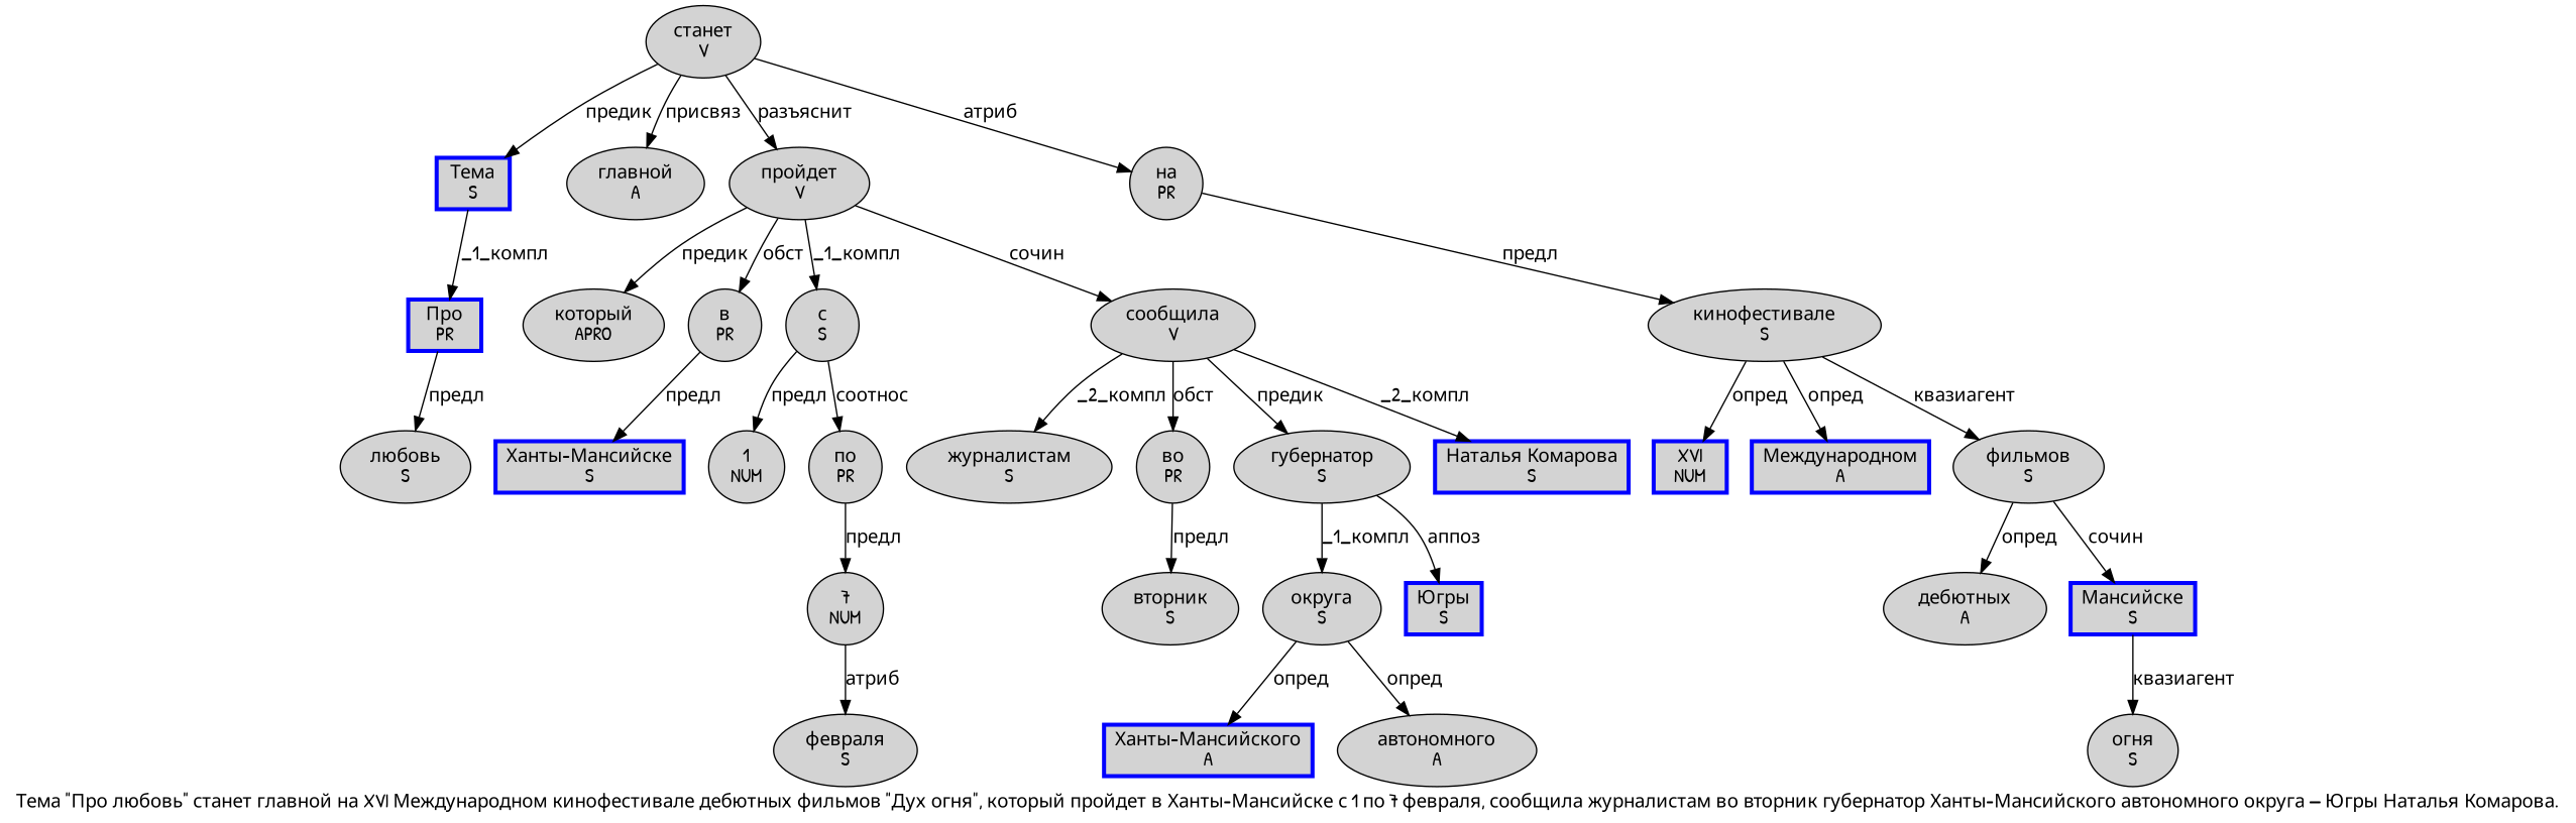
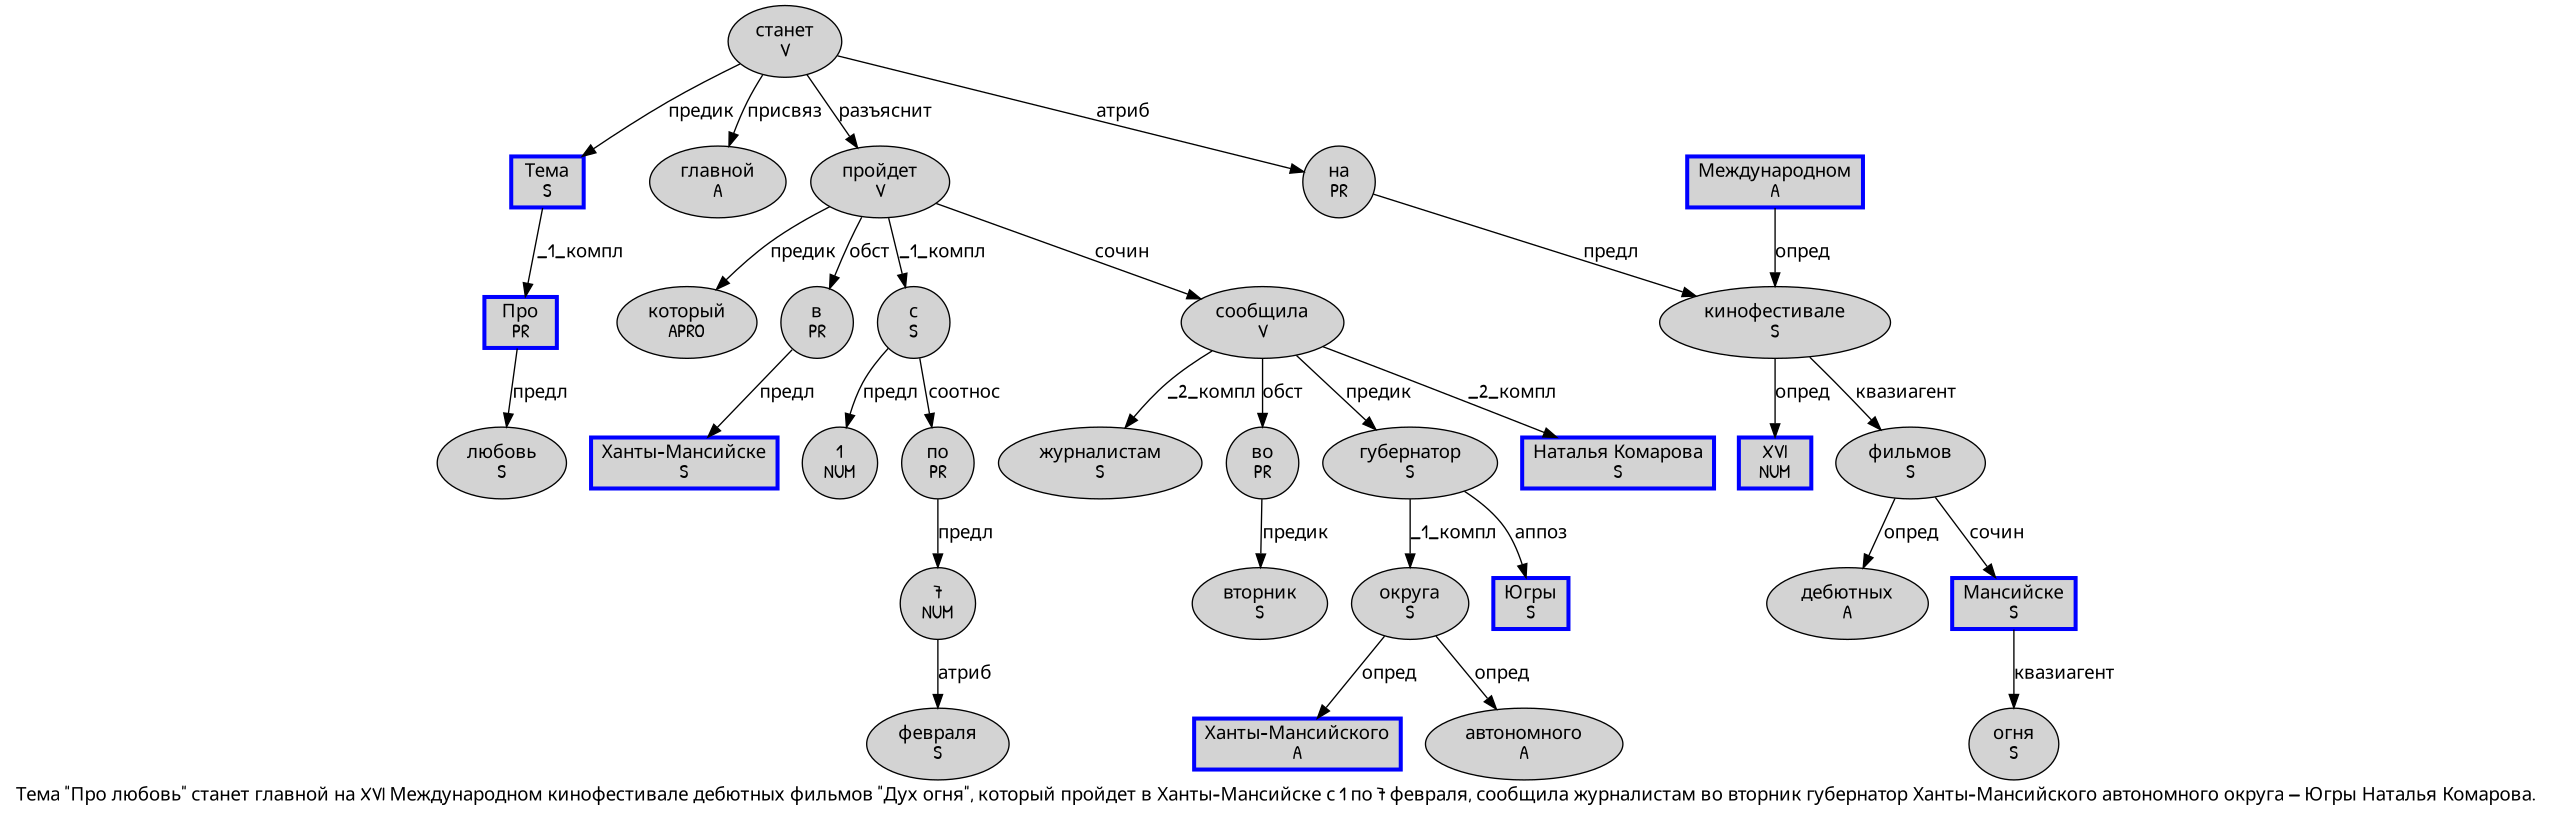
  digraph {
    fontname="Patrick Hand"
    label="Тема \"Про любовь\" станет главной на XVI Международном кинофестивале дебютных фильмов \"Дух огня\", который пройдет в Ханты-Мансийске с 1 по 7 февраля, сообщила журналистам во вторник губернатор Ханты-Мансийского автономного округа — Югры Наталья Комарова."
    node [fillcolor=lightgray fontname="Patrick Hand" penwidth=1 shape=ellipse style=filled]
    edge [fontname="Patrick Hand"]
    n1 [color=blue label="Тема\nS" penwidth=3 shape=box]
    n2 [color=blue label="Про\nPR" penwidth=3 shape=box]
    n3 [label="любовь\nS"]
    n4 [label="станет\nV"]
    n5 [label="главной\nA"]
    n6 [label="пройдет\nV"]
    n7 [label="на\nPR"]
    n8 [label="который\nAPRO"]
    n9 [label="в\nPR"]
    n10 [label="с\nS"]
    n11 [label="сообщила\nV"]
    n12 [label="кинофестивале\nS"]
    n13 [color=blue label="XVI\nNUM" penwidth=3 shape=box]
    n14 [color=blue label="Международном\nA" penwidth=3 shape=box]
    n15 [label="фильмов\nS"]
    n16 [label="дебютных\nA"]
    n17 [color=blue label="Мансийске\nS" penwidth=3 shape=box]
    n18 [label="огня\nS"]
    n19 [color=blue label="Ханты-Мансийске\nS" penwidth=3 shape=box]
    n20 [label="1\nNUM"]
    n21 [label="по\nPR"]
    n22 [label="журналистам\nS"]
    n23 [label="во\nPR"]
    n24 [label="губернатор\nS"]
    n25 [color=blue label="Наталья Комарова\nS" penwidth=3 shape=box]
    n26 [label="7\nNUM"]
    n27 [label="февраля\nS"]
    n28 [label="вторник\nS"]
    n29 [label="округа\nS"]
    n30 [color=blue label="Югры\nS" penwidth=3 shape=box]
    n31 [color=blue label="Ханты-Мансийского\nA" penwidth=3 shape=box]
    n32 [label="автономного\nA"]
    n1 -> n2 [label="_1_компл"]
    n2 -> n3 [label="предл"]
    n4 -> n1 [label="предик"]
    n4 -> n5 [label="присвяз"]
    n4 -> n6 [label="разъяснит"]
    n4 -> n7 [label="атриб"]
    n6 -> n8 [label="предик"]
    n6 -> n9 [label="обст"]
    n6 -> n10 [label="_1_компл"]
    n6 -> n11 [label="сочин"]
    n7 -> n12 [label="предл"]
    n9 -> n19 [label="предл"]
    n10 -> n20 [label="предл"]
    n10 -> n21 [label="соотнос"]
    n11 -> n22 [label="_2_компл"]
    n11 -> n23 [label="обст"]
    n11 -> n24 [label="предик"]
    n11 -> n25 [label="_2_компл"]
    n12 -> n13 [label="опред"]
-   n12 -> n14 [label="опред"]
+   n14 -> n12 [label="опред"]
    n12 -> n15 [label="квазиагент"]
    n15 -> n16 [label="опред"]
    n15 -> n17 [label="сочин"]
    n17 -> n18 [label="квазиагент"]
    n21 -> n26 [label="предл"]
-   n23 -> n28 [label="предл"]
+   n23 -> n28 [label="предик"]
    n24 -> n29 [label="_1_компл"]
    n24 -> n30 [label="аппоз"]
    n26 -> n27 [label="атриб"]
    n29 -> n31 [label="опред"]
    n29 -> n32 [label="опред"]
  }
